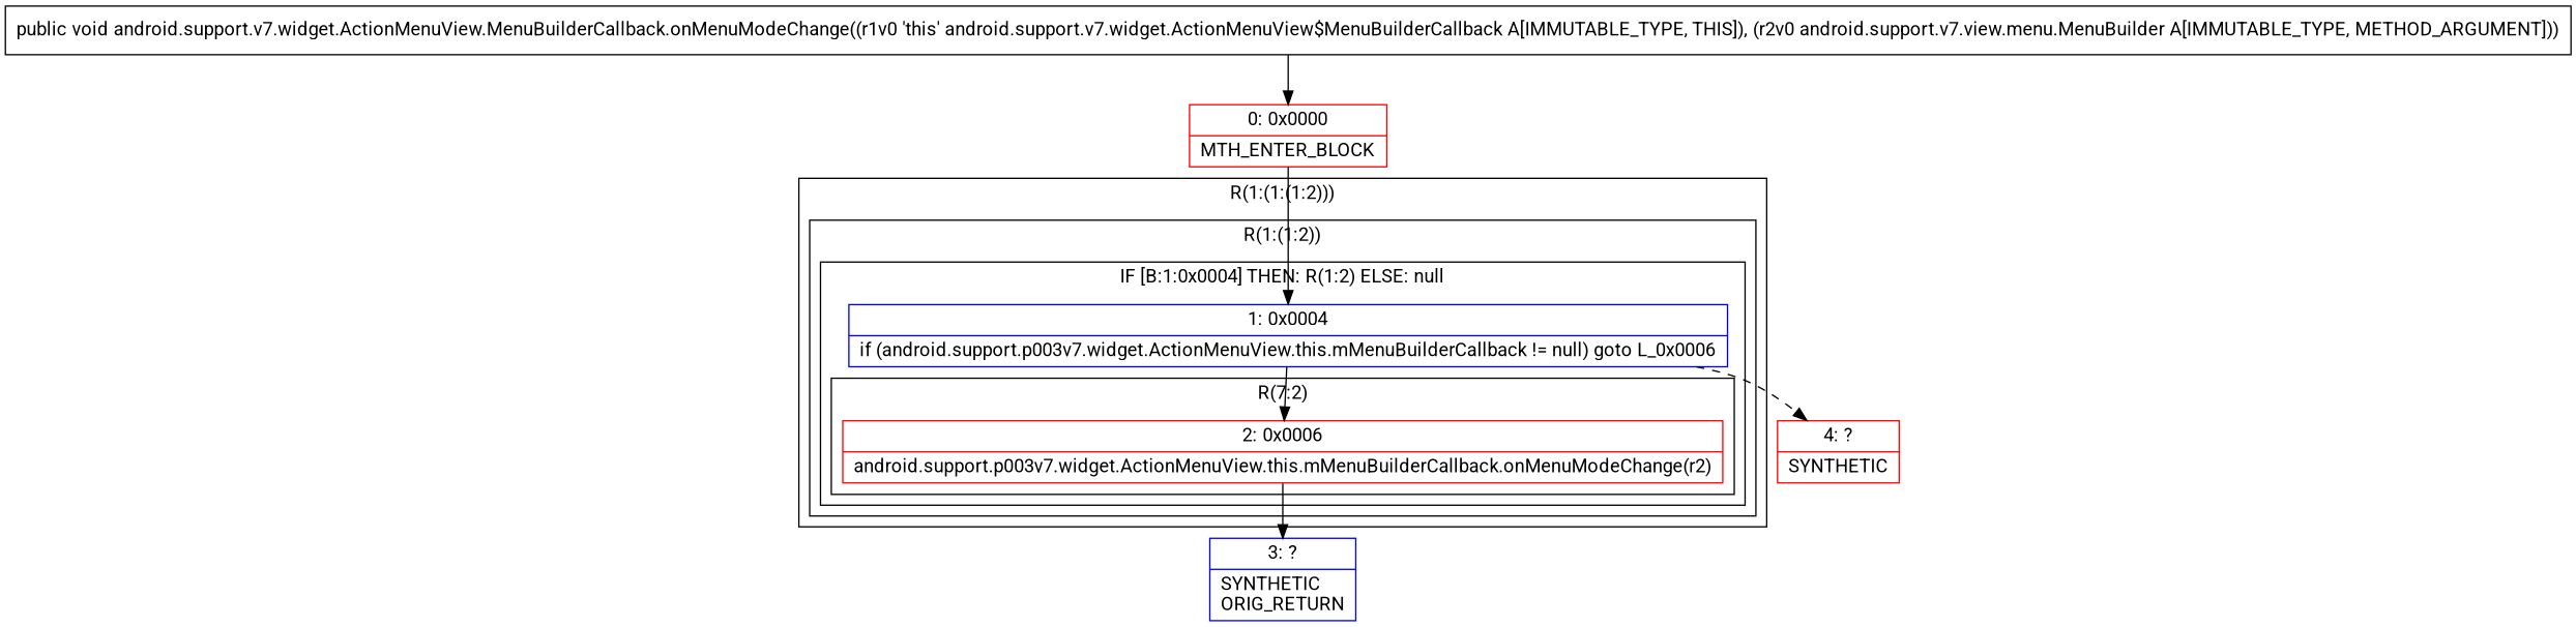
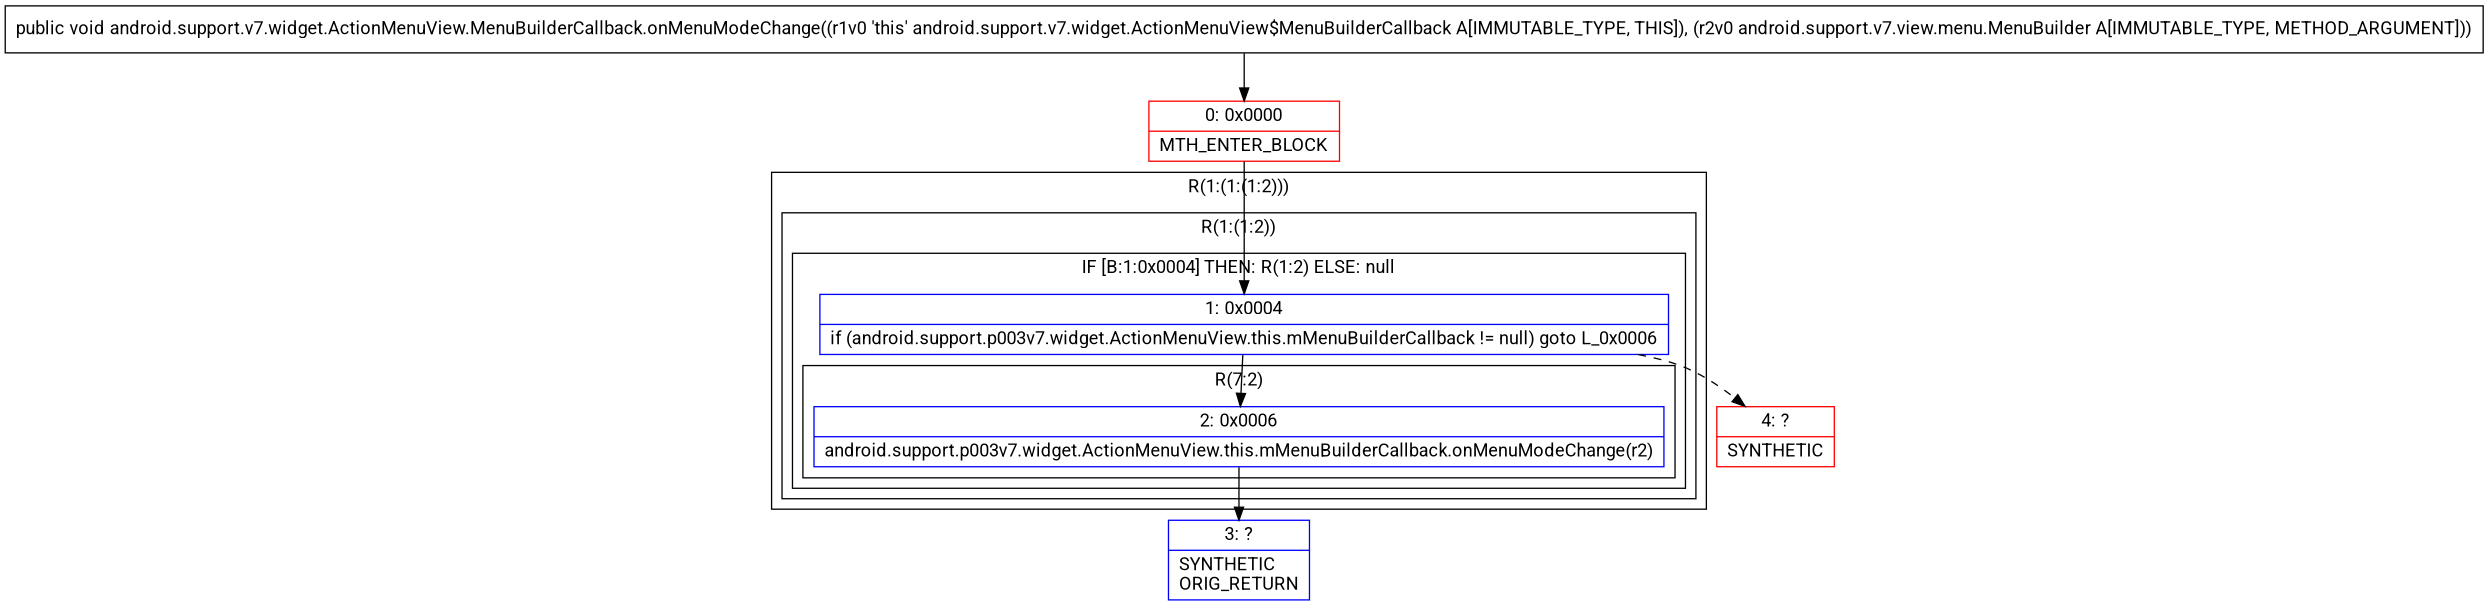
  digraph {
    fontname=Roboto
    node [color=blue fontname=Roboto shape=record]
    edge [fontname=Roboto]
-   n1 [color=red label="{2\:\ 0x0006|android.support.p003v7.widget.ActionMenuView.this.mMenuBuilderCallback.onMenuModeChange(r2)\l}"]
+   n1 [label="{2\:\ 0x0006|android.support.p003v7.widget.ActionMenuView.this.mMenuBuilderCallback.onMenuModeChange(r2)\l}"]
    n2 [label="{1\:\ 0x0004|if (android.support.p003v7.widget.ActionMenuView.this.mMenuBuilderCallback != null) goto L_0x0006\l}"]
    n3 [label="{3\:\ ?|SYNTHETIC\lORIG_RETURN\l}"]
    n4 [color=red label="{4\:\ ?|SYNTHETIC\l}"]
    n5 [color=red label="{0\:\ 0x0000|MTH_ENTER_BLOCK\l}"]
    n6 [label="{public void android.support.v7.widget.ActionMenuView.MenuBuilderCallback.onMenuModeChange((r1v0 'this' android.support.v7.widget.ActionMenuView$MenuBuilderCallback A[IMMUTABLE_TYPE, THIS]), (r2v0 android.support.v7.view.menu.MenuBuilder A[IMMUTABLE_TYPE, METHOD_ARGUMENT])) }" color=""]
    subgraph cluster_1 {
      label="R(1:(1:(1:2)))"
      subgraph cluster_2 {
        label="R(1:(1:2))"
        subgraph cluster_3 {
          label="IF [B:1:0x0004] THEN: R(1:2) ELSE: null"
          n2
          subgraph cluster_4 {
            label="R(7:2)"
            n1
          }
        }
      }
    }
    n1 -> n3
    n2 -> n1
    n2 -> n4 [style=dashed]
    n5 -> n2
    n6 -> n5
  }
